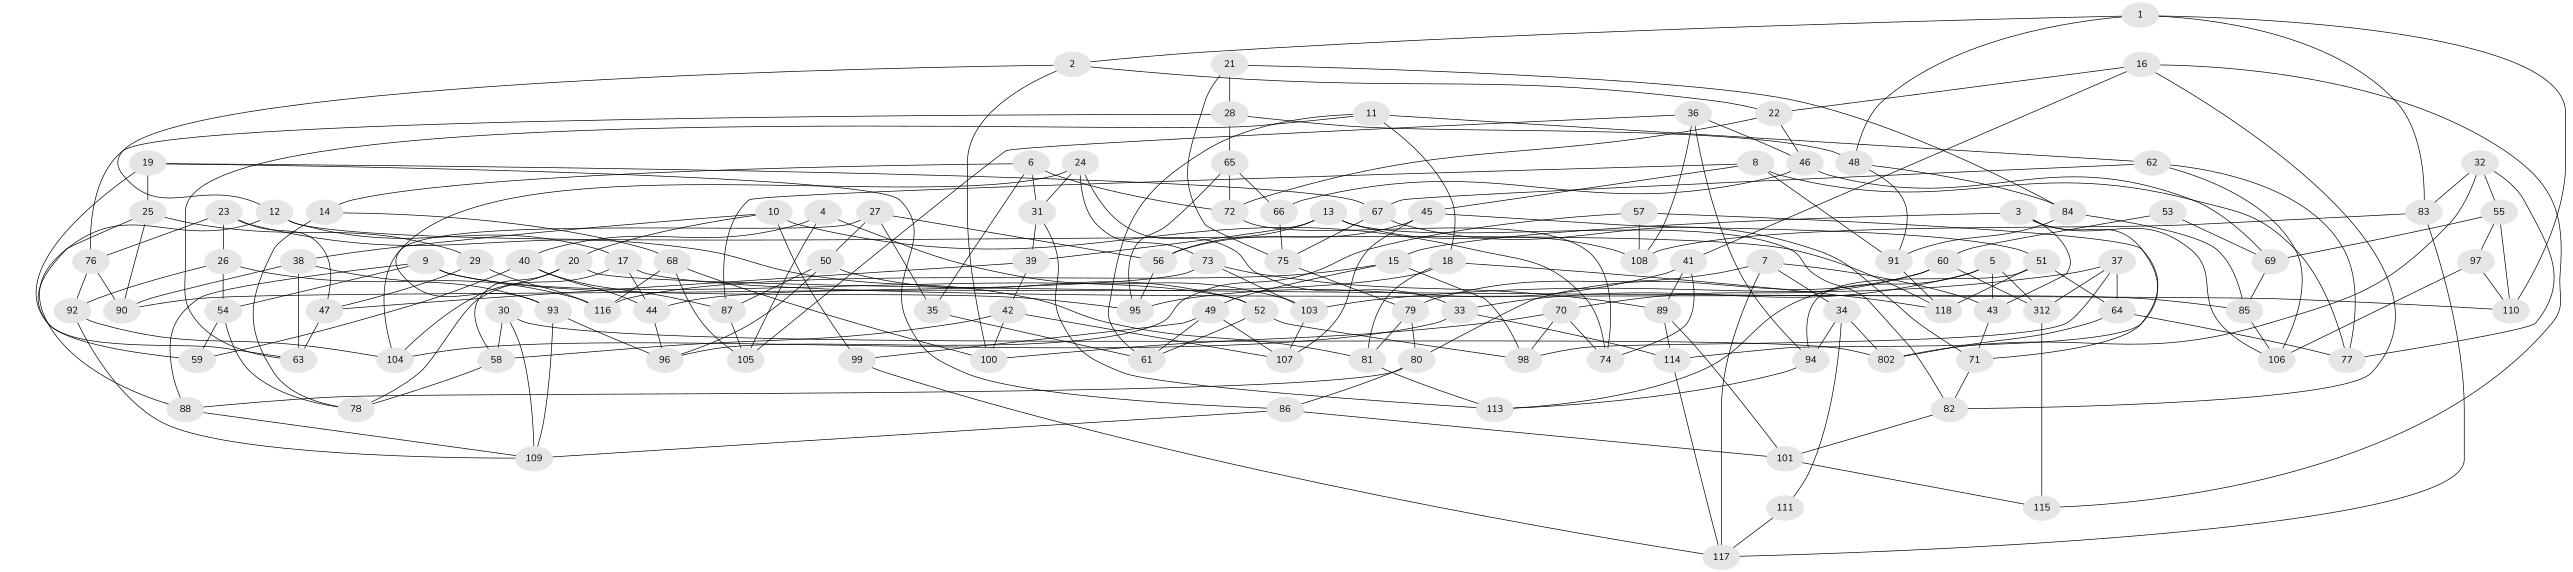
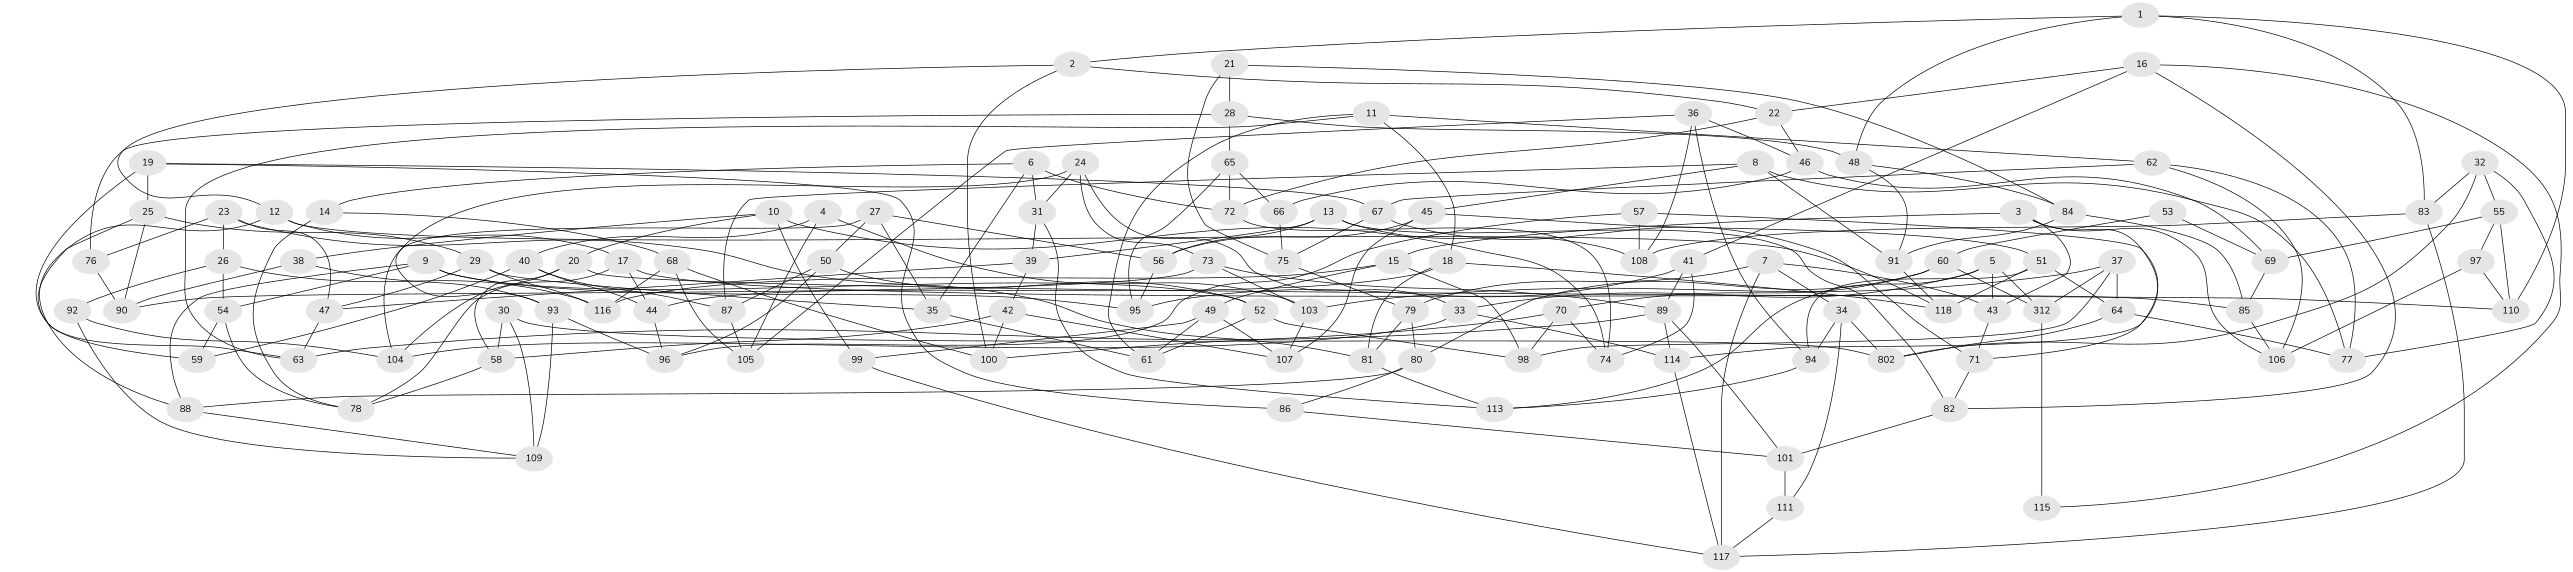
  graph {
    fontname=Nunito
    node [color=gray90 fontname=Nunito style=filled]
    edge [fontname=Nunito]
    1
    2
    48
    83
    110
    12
    22
    100
    91
    84
    117
    108
    88
    17
    118
    72
    46
    3
    15
    43
    106
    114
    49
    98
    116
    71
    4
    40
    103
    105
    87
    44
    59
    57
    96
    107
    5
    33
    n39 [label=312]
    113
    104
    115
    6
    14
    31
    35
    68
    78
    39
    61
    74
    7
    34
    79
    n55 [label=802]
    94
    111
    81
    80
    8
    45
    77
    56
    51
    9
    52
    54
    95
    109
    10
    20
    38
    99
    58
    63
    93
    90
    11
    18
    62
    67
    85
    13
    82
    47
    42
    101
    21
    28
    75
    16
    41
    89
    19
    25
    86
    29
    76
    65
    66
    69
    23
    26
    92
    24
    73
    27
    50
    30
    53
    60
    32
    55
    97
    36
    37
    64
    70
    1 -- 2
    1 -- 48
    1 -- 83
    1 -- 110
    2 -- 12
    2 -- 22
    2 -- 100
    48 -- 91
    48 -- 84
    83 -- 117
    83 -- 108
    12 -- 88
    12 -- 17
    12 -- 118
    22 -- 72
    22 -- 46
    91 -- 118
    84 -- 91
    84 -- 85
    88 -- 109
    17 -- 44
    17 -- 78
    17 -- 85
    72 -- 74
    46 -- 66
    46 -- 69
    3 -- 15
    3 -- 43
    3 -- 106
    3 -- 114
    15 -- 49
    15 -- 98
    15 -- 116
    43 -- 71
    114 -- 117
    49 -- 107
    49 -- 61
    49 -- 99
    71 -- 82
    4 -- 40
    4 -- 103
    4 -- 105
    40 -- 87
    40 -- 44
    40 -- 59
    103 -- 107
    87 -- 105
    44 -- 96
    57 -- 108
    57 -- 71
    57 -- 96
    5 -- 43
    5 -- 33
    5 -- n39
    5 -- 113
    33 -- 114
    33 -- 104
    n39 -- 115
    6 -- 72
    6 -- 14
    6 -- 31
    6 -- 35
    14 -- 68
    14 -- 78
    31 -- 113
    31 -- 39
    35 -- 61
    68 -- 100
    68 -- 116
    68 -- 105
    39 -- 47
    39 -- 42
    7 -- 117
    7 -- 43
    7 -- 34
    7 -- 79
    34 -- n55
    34 -- 94
    34 -- 111
    79 -- 81
    79 -- 80
    94 -- 113
    111 -- 117
    81 -- 113
    80 -- 88
    80 -- 86
    8 -- 91
    8 -- 87
    8 -- 45
    8 -- 77
    45 -- 107
    45 -- 56
    45 -- 51
    56 -- 95
    51 -- 118
    51 -- 94
    51 -- 64
    9 -- 88
    9 -- 52
    9 -- 54
    9 -- 95
    52 -- 98
    52 -- 61
    54 -- 59
    54 -- 78
    10 -- 74
    10 -- 20
    10 -- 38
    10 -- 99
    20 -- 110
    20 -- 104
    20 -- 58
-   38 -- 63
+   89 -- 63
    38 -- 93
    38 -- 90
    99 -- 117
    58 -- 78
    93 -- 96
    93 -- 109
    11 -- 61
    11 -- 63
    11 -- 18
    11 -- 62
    18 -- 118
    18 -- 44
    18 -- 81
    62 -- 106
    62 -- 77
    62 -- 67
    67 -- 71
    67 -- 75
    85 -- 106
    13 -- 108
    13 -- 39
    13 -- 56
    13 -- 82
    82 -- 101
    47 -- 63
    42 -- 100
    42 -- 107
    42 -- 58
-   101 -- 115
+   101 -- 111
    21 -- 84
    21 -- 28
    21 -- 75
    28 -- 48
    28 -- 76
    28 -- 65
    75 -- 79
    16 -- 22
    16 -- 115
    16 -- 82
    16 -- 41
    41 -- 74
    41 -- 95
    41 -- 89
    89 -- 114
    89 -- 101
    19 -- 63
    19 -- 67
    19 -- 25
    19 -- 86
    25 -- 59
    25 -- 90
    25 -- 29
-   86 -- 109
    86 -- 101
    29 -- 116
+   29 -- 35
    29 -- 47
    76 -- 90
-   76 -- 92
    65 -- 72
    65 -- 95
    65 -- 66
    66 -- 75
    69 -- 85
    23 -- 81
    23 -- 47
    23 -- 76
    23 -- 26
    26 -- 116
    26 -- 54
    26 -- 92
    92 -- 104
    92 -- 109
    24 -- 33
    24 -- 31
    24 -- 93
    24 -- 73
    73 -- 103
    73 -- 90
    73 -- 89
    27 -- 104
    27 -- 35
    27 -- 56
    27 -- 50
    50 -- 87
    50 -- 96
    50 -- 52
    30 -- n55
    30 -- 109
    30 -- 58
    53 -- 69
    53 -- 60
    60 -- n39
    60 -- 80
    60 -- 70
    32 -- 83
    32 -- n55
    32 -- 77
    32 -- 55
    55 -- 110
    55 -- 69
    55 -- 97
    97 -- 110
    97 -- 106
    36 -- 108
    36 -- 46
    36 -- 105
    36 -- 94
    37 -- 98
    37 -- 103
    37 -- n39
    37 -- 64
    64 -- n55
    64 -- 77
    70 -- 100
    70 -- 98
    70 -- 74
  }
